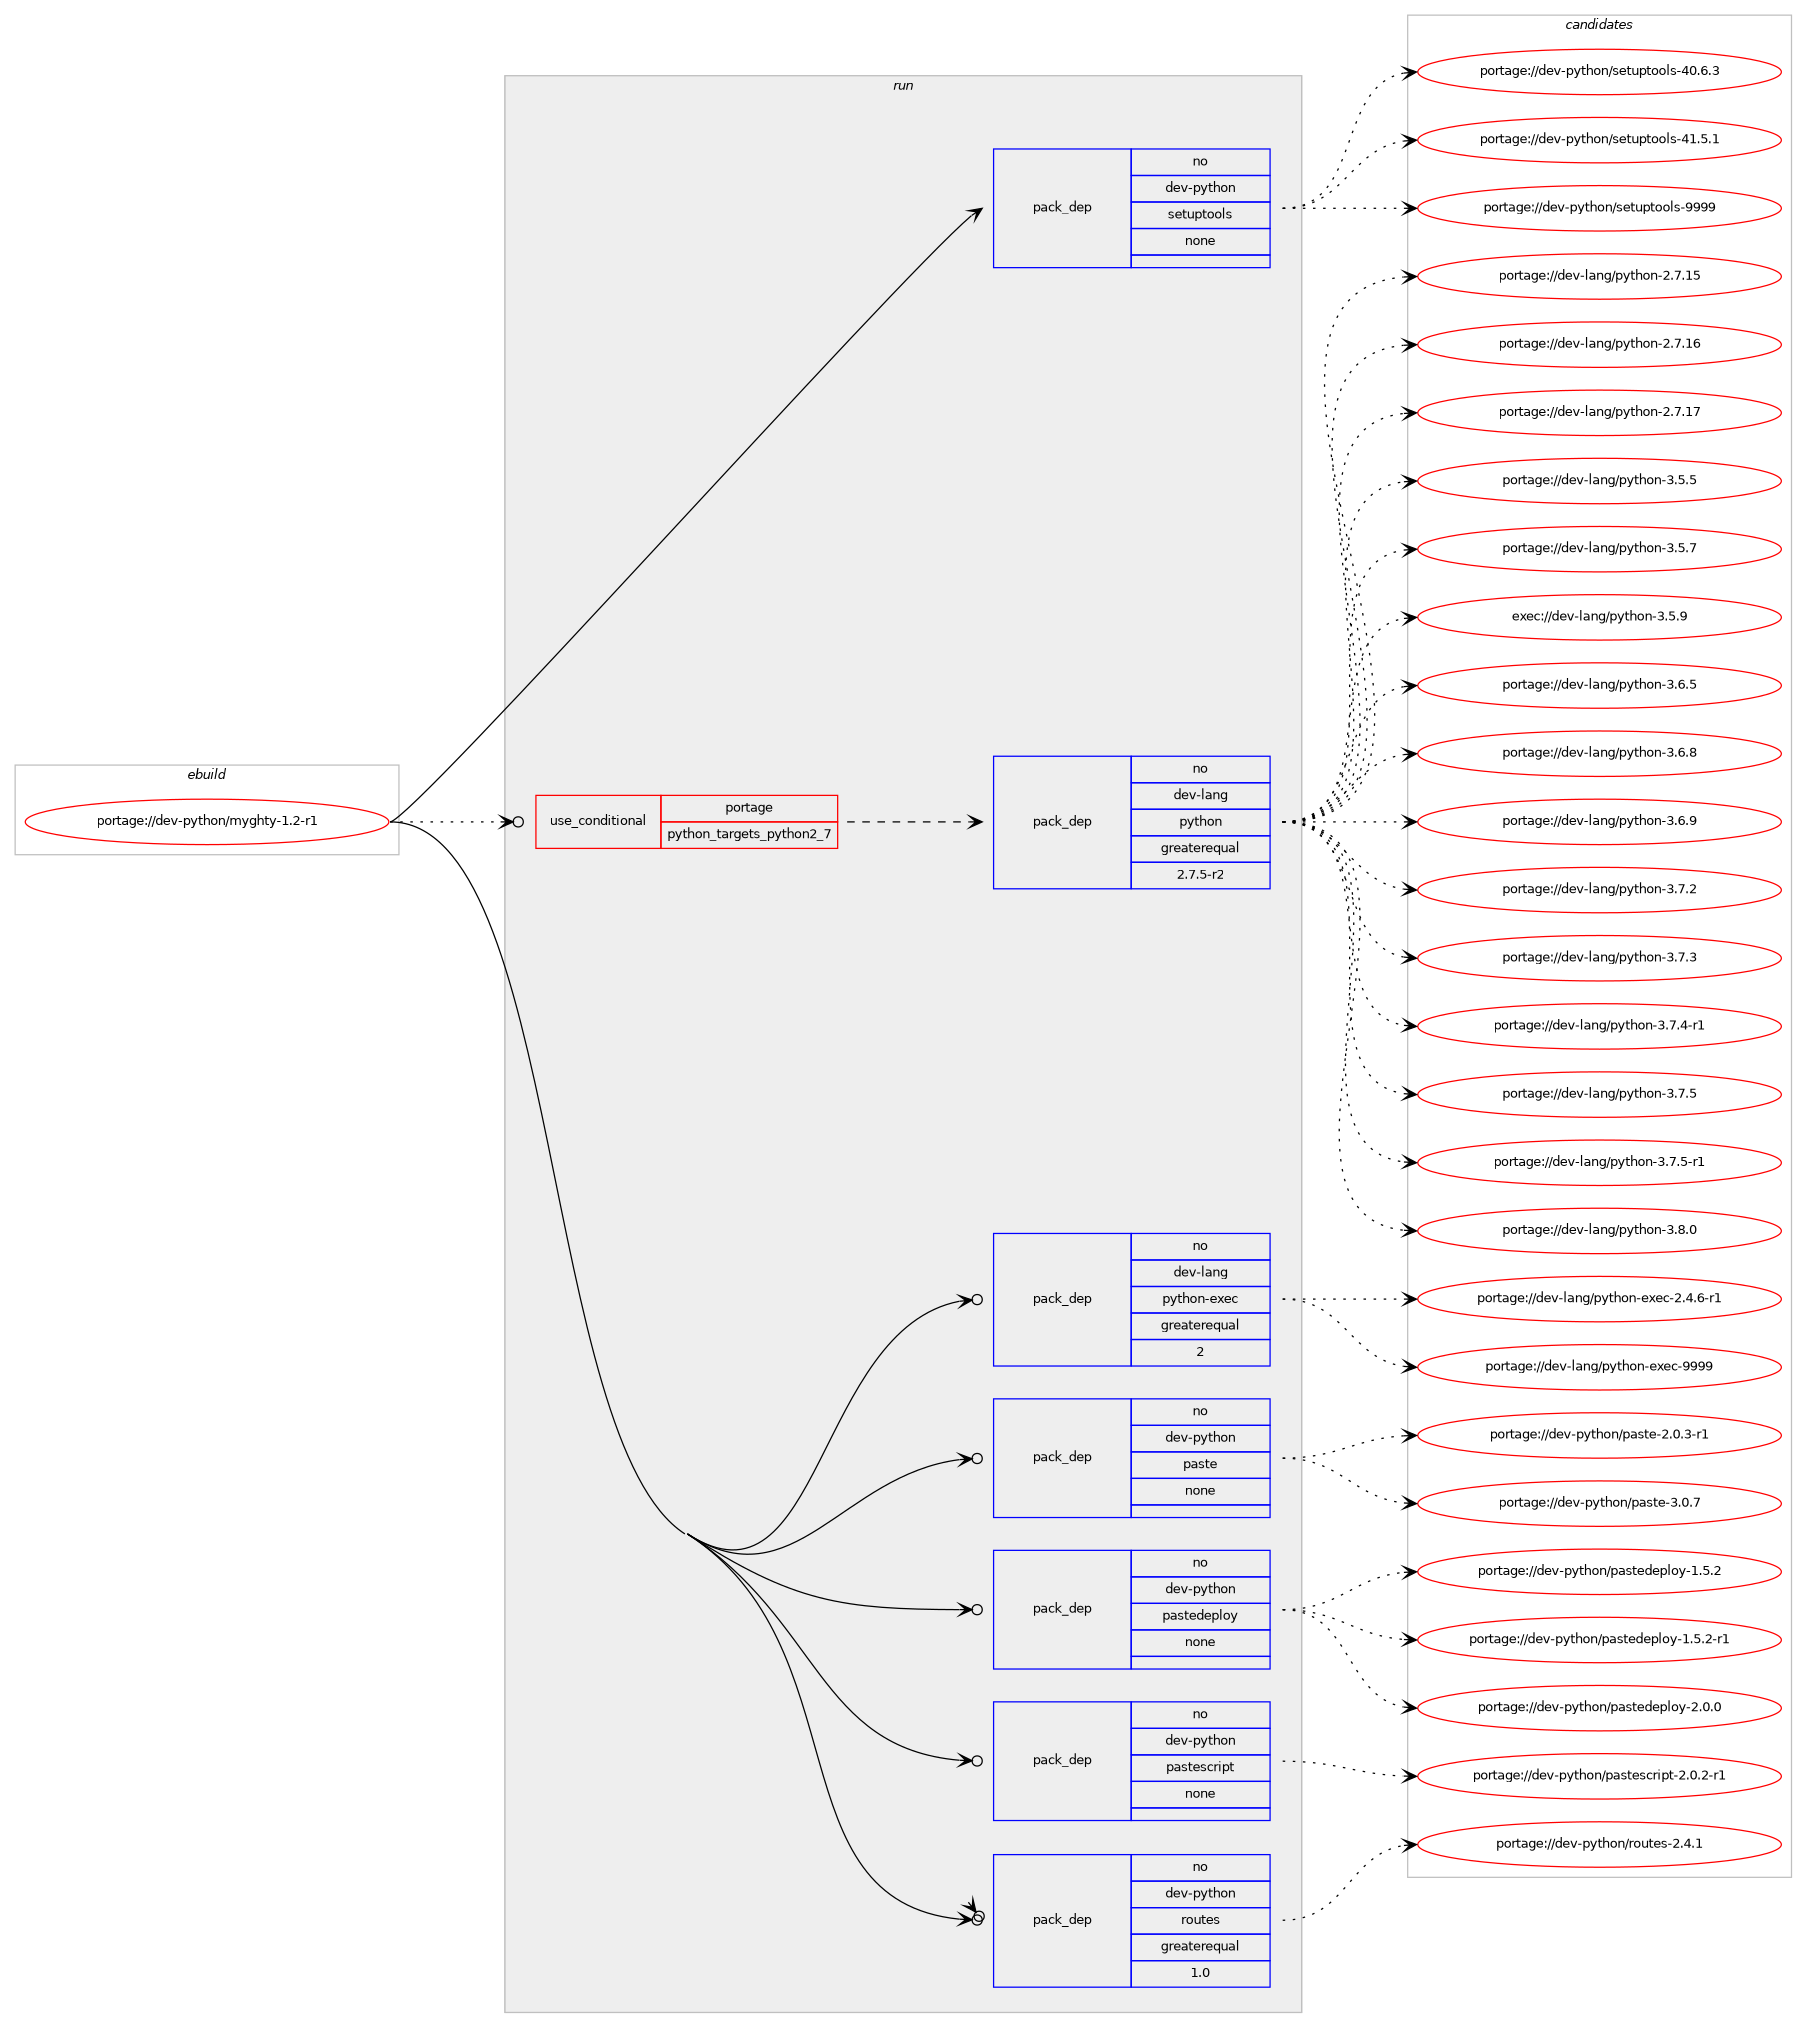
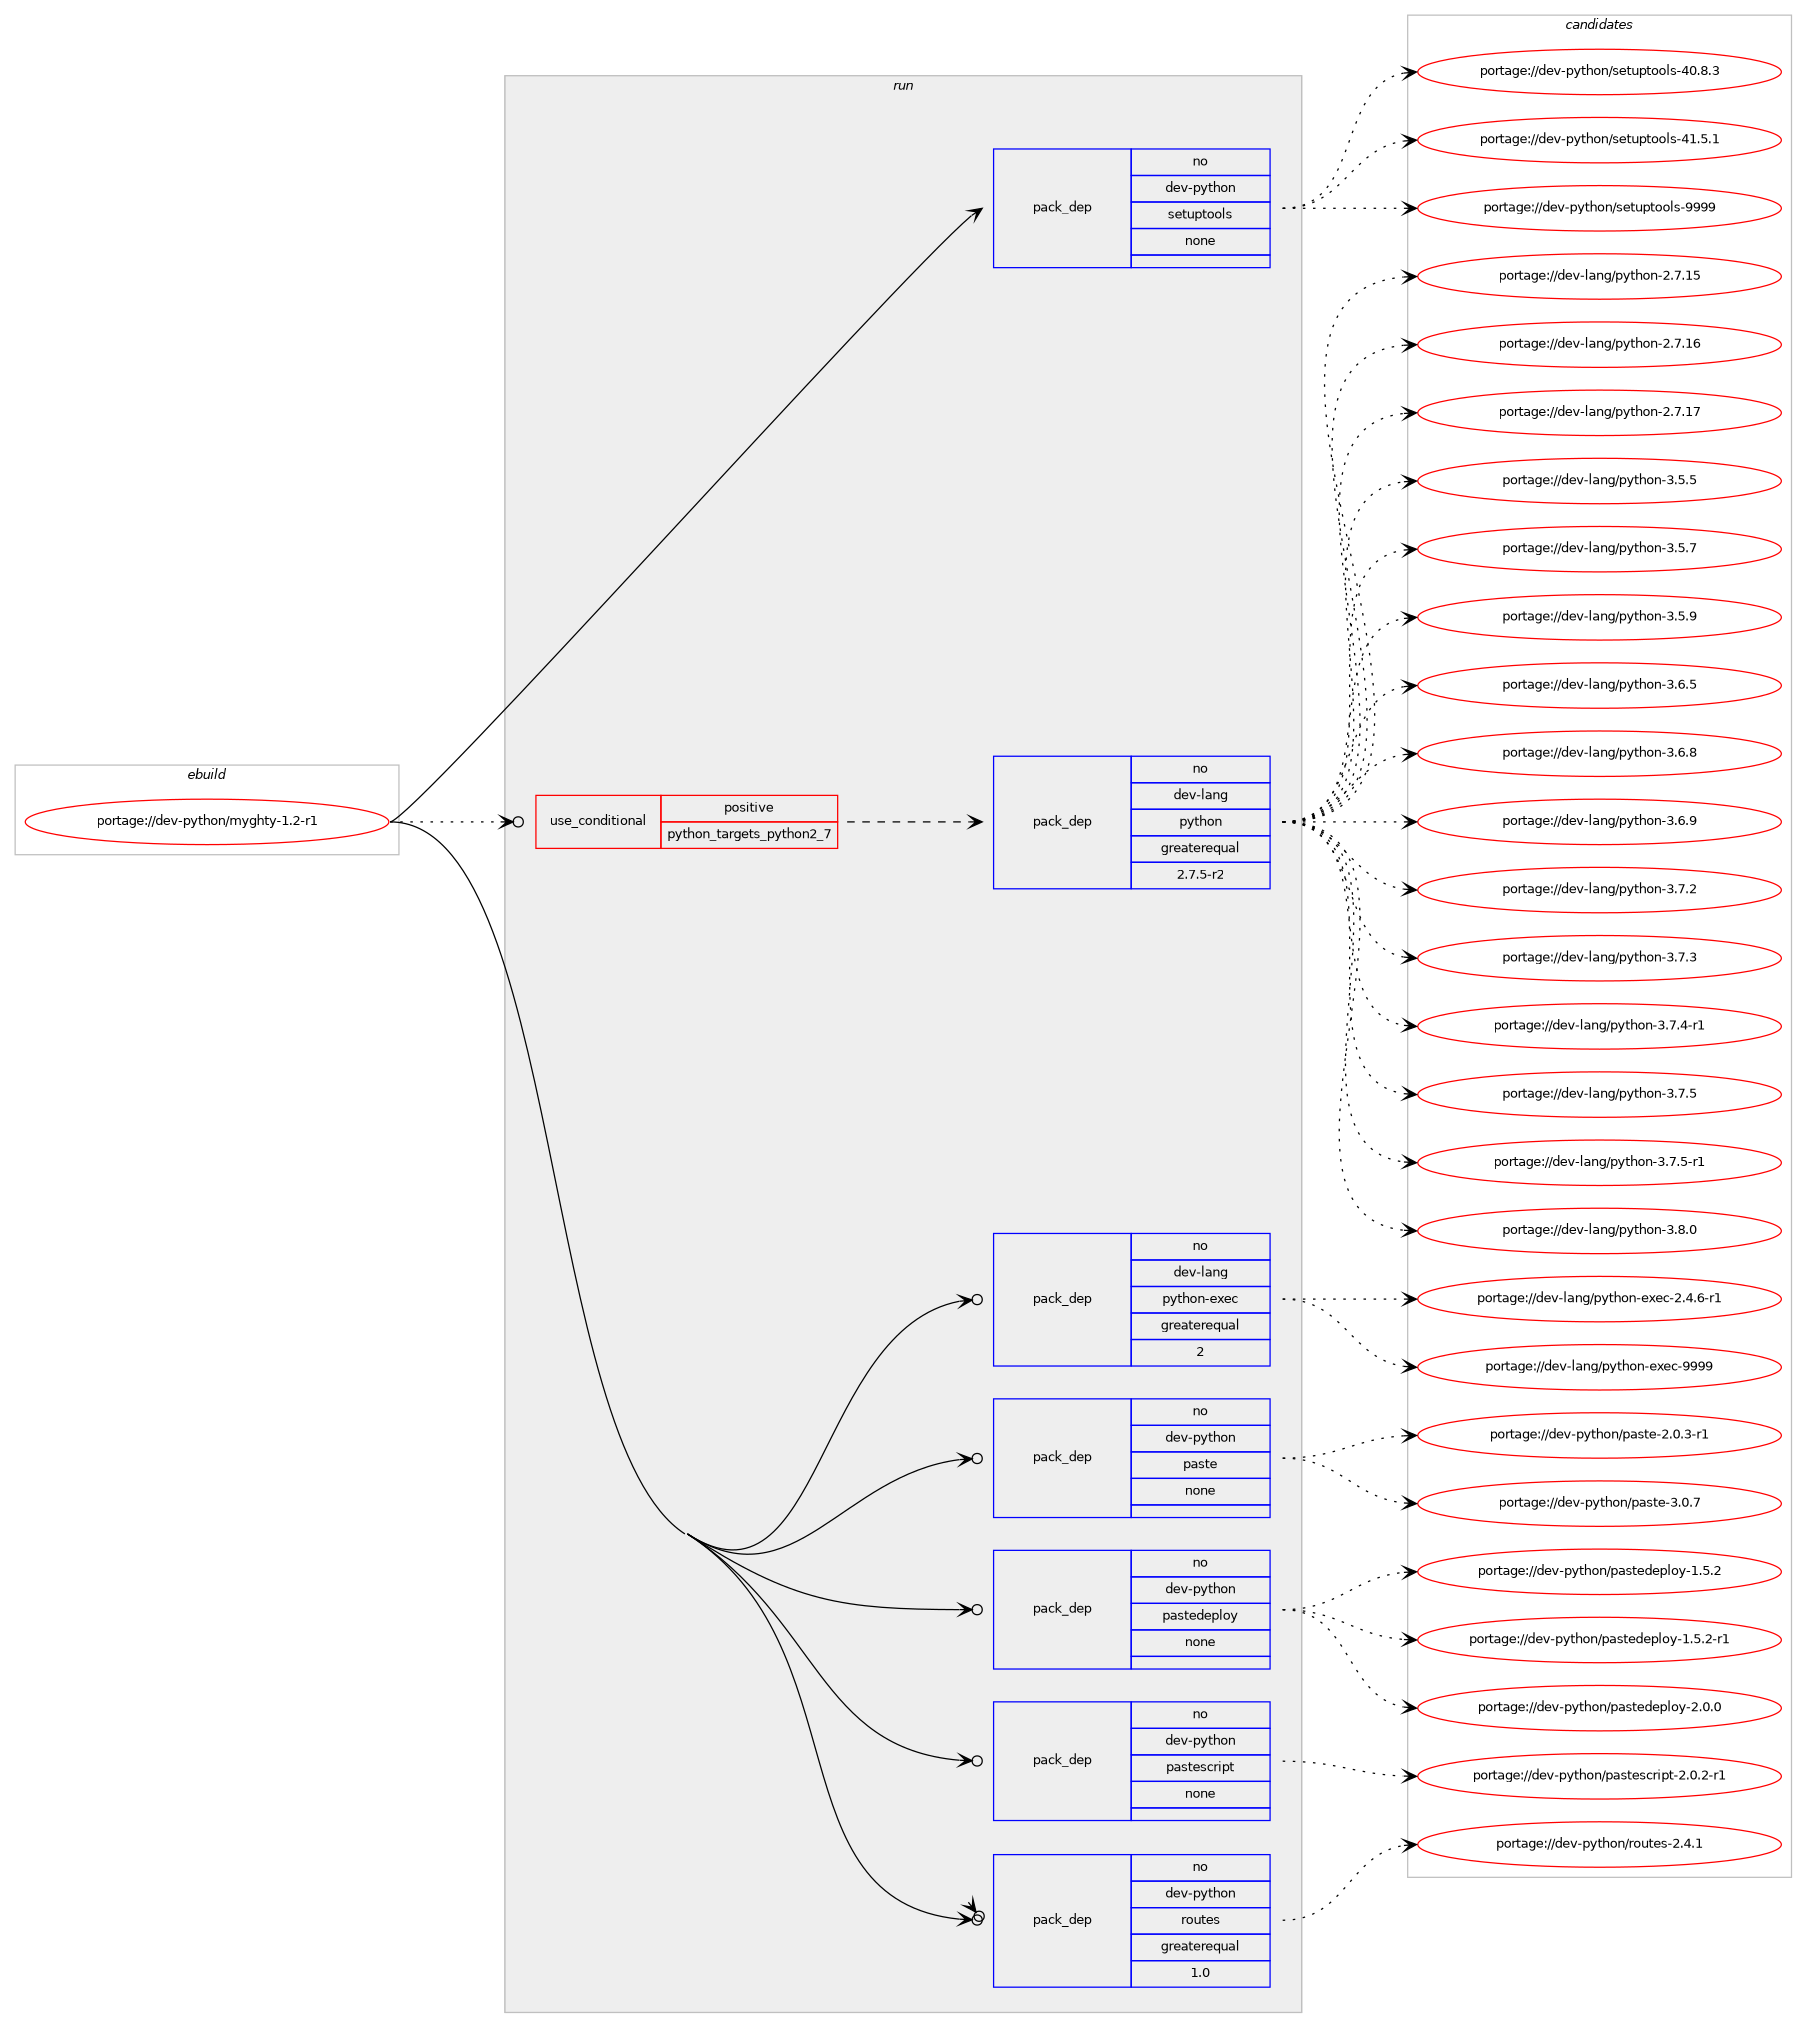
  digraph {
    compound=true
    concentrate=true
    fontname=Helvetica
    fontsize=10
    newrank=true
    rankdir=LR
    ranksep=1.5
    node [color=red fontname=Helvetica fontsize=10]
    edge [arrowhead=vee headport=w style=dotted tailport=e weight=100]
    n1 [label="portage://dev-python/myghty-1.2-r1" width=4]
    n2 [color=blue label=<<TABLE BORDER="0" CELLBORDER="1" CELLSPACING="0" CELLPADDING="4" WIDTH="220"><TR><TD ROWSPAN="6" CELLPADDING="30">pack_dep</TD></TR><TR><TD WIDTH="110">no</TD></TR><TR><TD>dev-python</TD></TR><TR><TD>setuptools</TD></TR><TR><TD>none</TD></TR><TR><TD></TD></TR></TABLE>> shape=none]
    n3 [color=blue label=<<TABLE BORDER="0" CELLBORDER="1" CELLSPACING="0" CELLPADDING="4" WIDTH="220"><TR><TD ROWSPAN="6" CELLPADDING="30">pack_dep</TD></TR><TR><TD WIDTH="110">no</TD></TR><TR><TD>dev-lang</TD></TR><TR><TD>python</TD></TR><TR><TD>greaterequal</TD></TR><TR><TD>2.7.5-r2</TD></TR></TABLE>> shape=none]
-   n4 [label=<<TABLE BORDER="0" CELLBORDER="1" CELLSPACING="0" CELLPADDING="4"><TR><TD ROWSPAN="3" CELLPADDING="10">use_conditional</TD></TR><TR><TD>portage</TD></TR><TR><TD>python_targets_python2_7</TD></TR></TABLE>> shape=none]
+   n4 [label=<<TABLE BORDER="0" CELLBORDER="1" CELLSPACING="0" CELLPADDING="4"><TR><TD ROWSPAN="3" CELLPADDING="10">use_conditional</TD></TR><TR><TD>positive</TD></TR><TR><TD>python_targets_python2_7</TD></TR></TABLE>> shape=none]
    n5 [color=blue label=<<TABLE BORDER="0" CELLBORDER="1" CELLSPACING="0" CELLPADDING="4" WIDTH="220"><TR><TD ROWSPAN="6" CELLPADDING="30">pack_dep</TD></TR><TR><TD WIDTH="110">no</TD></TR><TR><TD>dev-lang</TD></TR><TR><TD>python-exec</TD></TR><TR><TD>greaterequal</TD></TR><TR><TD>2</TD></TR></TABLE>> shape=none]
    n6 [color=blue label=<<TABLE BORDER="0" CELLBORDER="1" CELLSPACING="0" CELLPADDING="4" WIDTH="220"><TR><TD ROWSPAN="6" CELLPADDING="30">pack_dep</TD></TR><TR><TD WIDTH="110">no</TD></TR><TR><TD>dev-python</TD></TR><TR><TD>paste</TD></TR><TR><TD>none</TD></TR><TR><TD></TD></TR></TABLE>> shape=none]
    n7 [color=blue label=<<TABLE BORDER="0" CELLBORDER="1" CELLSPACING="0" CELLPADDING="4" WIDTH="220"><TR><TD ROWSPAN="6" CELLPADDING="30">pack_dep</TD></TR><TR><TD WIDTH="110">no</TD></TR><TR><TD>dev-python</TD></TR><TR><TD>pastedeploy</TD></TR><TR><TD>none</TD></TR><TR><TD></TD></TR></TABLE>> shape=none]
    n8 [color=blue label=<<TABLE BORDER="0" CELLBORDER="1" CELLSPACING="0" CELLPADDING="4" WIDTH="220"><TR><TD ROWSPAN="6" CELLPADDING="30">pack_dep</TD></TR><TR><TD WIDTH="110">no</TD></TR><TR><TD>dev-python</TD></TR><TR><TD>pastescript</TD></TR><TR><TD>none</TD></TR><TR><TD></TD></TR></TABLE>> shape=none]
    n9 [color=blue label=<<TABLE BORDER="0" CELLBORDER="1" CELLSPACING="0" CELLPADDING="4" WIDTH="220"><TR><TD ROWSPAN="6" CELLPADDING="30">pack_dep</TD></TR><TR><TD WIDTH="110">no</TD></TR><TR><TD>dev-python</TD></TR><TR><TD>routes</TD></TR><TR><TD>greaterequal</TD></TR><TR><TD>1.0</TD></TR></TABLE>> shape=none]
-   n10 [label="portage://dev-python/setuptools-40.6.3" width=4]
+   n10 [label="portage://dev-python/setuptools-40.8.3" width=4]
    n11 [label="portage://dev-python/setuptools-41.5.1" width=4]
    n12 [label="portage://dev-python/setuptools-9999" width=4]
    n13 [label="portage://dev-lang/python-2.7.15" width=4]
    n14 [label="portage://dev-lang/python-2.7.16" width=4]
    n15 [label="portage://dev-lang/python-2.7.17" width=4]
    n16 [label="portage://dev-lang/python-3.5.5" width=4]
    n17 [label="portage://dev-lang/python-3.5.7" width=4]
-   n18 [label="exec://dev-lang/python-3.5.9" width=4]
+   n18 [label="portage://dev-lang/python-3.5.9" width=4]
    n19 [label="portage://dev-lang/python-3.6.5" width=4]
    n20 [label="portage://dev-lang/python-3.6.8" width=4]
    n21 [label="portage://dev-lang/python-3.6.9" width=4]
    n22 [label="portage://dev-lang/python-3.7.2" width=4]
    n23 [label="portage://dev-lang/python-3.7.3" width=4]
    n24 [label="portage://dev-lang/python-3.7.4-r1" width=4]
    n25 [label="portage://dev-lang/python-3.7.5" width=4]
    n26 [label="portage://dev-lang/python-3.7.5-r1" width=4]
    n27 [label="portage://dev-lang/python-3.8.0" width=4]
    n28 [label="portage://dev-lang/python-exec-2.4.6-r1" width=4]
    n29 [label="portage://dev-lang/python-exec-9999" width=4]
    n30 [label="portage://dev-python/paste-2.0.3-r1" width=4]
    n31 [label="portage://dev-python/paste-3.0.7" width=4]
    n32 [label="portage://dev-python/pastedeploy-1.5.2" width=4]
    n33 [label="portage://dev-python/pastedeploy-1.5.2-r1" width=4]
    n34 [label="portage://dev-python/pastedeploy-2.0.0" width=4]
    n35 [label="portage://dev-python/pastescript-2.0.2-r1" width=4]
    n36 [label="portage://dev-python/routes-2.4.1" width=4]
    subgraph cluster_1 {
      color=gray
      label=<<i>ebuild</i>>
      rank=same
      n1
    }
    subgraph cluster_2 {
      color=gray
      label=<<i>dependencies</i>>
      subgraph cluster_3 {
        color=gray
        fillcolor="#eeeeee"
        label=<<i>compile</i>>
        style=filled
        subgraph sub_4 {
          color=gray
          fillcolor="#eeeeee"
          label=<<i>compile</i>>
          style=filled
          n2
        }
      }
      subgraph cluster_5 {
        color=gray
        fillcolor="#eeeeee"
        label=<<i>compile and run</i>>
        style=filled
        subgraph sub_6 {
          color=gray
          fillcolor="#eeeeee"
          label=<<i>compile and run</i>>
          style=filled
          n4
          subgraph sub_7 {
            color=gray
            fillcolor="#eeeeee"
            label=<<i>compile and run</i>>
            style=filled
            n3
          }
        }
        subgraph sub_8 {
          color=gray
          fillcolor="#eeeeee"
          label=<<i>compile and run</i>>
          style=filled
          n5
        }
        subgraph sub_9 {
          color=gray
          fillcolor="#eeeeee"
          label=<<i>compile and run</i>>
          style=filled
          n6
        }
        subgraph sub_10 {
          color=gray
          fillcolor="#eeeeee"
          label=<<i>compile and run</i>>
          style=filled
          n7
        }
        subgraph sub_11 {
          color=gray
          fillcolor="#eeeeee"
          label=<<i>compile and run</i>>
          style=filled
          n8
        }
        subgraph sub_12 {
          color=gray
          fillcolor="#eeeeee"
          label=<<i>compile and run</i>>
          style=filled
          n9
        }
      }
      subgraph cluster_13 {
        color=gray
        fillcolor="#eeeeee"
        label=<<i>run</i>>
        style=filled
      }
    }
    subgraph cluster_14 {
      color=gray
      label=<<i>candidates</i>>
      rank=same
      subgraph sub_15 {
        color=black
        label=<<i>candidates</i>>
        nodesep=1
        rank=same
        n10
        n11
        n12
      }
      subgraph sub_16 {
        color=black
        label=<<i>candidates</i>>
        nodesep=1
        rank=same
        n13
        n14
        n15
        n16
        n17
        n18
        n19
        n20
        n21
        n22
        n23
        n24
        n25
        n26
        n27
      }
      subgraph sub_17 {
        color=black
        label=<<i>candidates</i>>
        nodesep=1
        rank=same
        n28
        n29
      }
      subgraph sub_18 {
        color=black
        label=<<i>candidates</i>>
        nodesep=1
        rank=same
        n30
        n31
      }
      subgraph sub_19 {
        color=black
        label=<<i>candidates</i>>
        nodesep=1
        rank=same
        n32
        n33
        n34
      }
      subgraph sub_20 {
        color=black
        label=<<i>candidates</i>>
        nodesep=1
        rank=same
        n35
      }
      subgraph sub_21 {
        color=black
        label=<<i>candidates</i>>
        nodesep=1
        rank=same
        n36
      }
    }
    n1 -> n2 [style=solid weight=20]
    n1 -> n4 [arrowhead=odotvee weight=20]
    n1 -> n5 [arrowhead=odotvee style=solid weight=20]
    n1 -> n6 [arrowhead=odotvee style=solid weight=20]
    n1 -> n7 [arrowhead=odotvee style=solid weight=20]
    n1 -> n8 [arrowhead=odotvee style=solid weight=20]
    n1 -> n9 [arrowhead=odotvee style=solid weight=20]
    n2 -> n10
    n2 -> n11
    n2 -> n12
    n3 -> n13
    n3 -> n14
    n3 -> n15
    n3 -> n16
    n3 -> n17
    n3 -> n18
    n3 -> n19
    n3 -> n20
    n3 -> n21
    n3 -> n22
    n3 -> n23
    n3 -> n24
    n3 -> n25
    n3 -> n26
    n3 -> n27
    n4 -> n3 [style=dashed weight=20]
    n5 -> n28
    n5 -> n29
    n6 -> n30
    n6 -> n31
    n7 -> n32
    n7 -> n33
    n7 -> n34
    n8 -> n35
    n9 -> n36
  }
